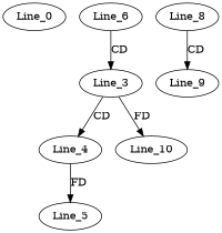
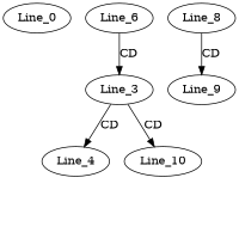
  digraph {
    Line_0
    Line_3
    Line_4
    Line_10
-   Line_5
    Line_6
    Line_8
    Line_9
    Line_3 -> Line_4 [label=CD]
-   Line_3 -> Line_10 [label=FD]
-   Line_4 -> Line_5 [label=FD]
+   Line_3 -> Line_10 [label=CD]
    Line_6 -> Line_3 [label=CD]
    Line_8 -> Line_9 [label=CD]
  }
